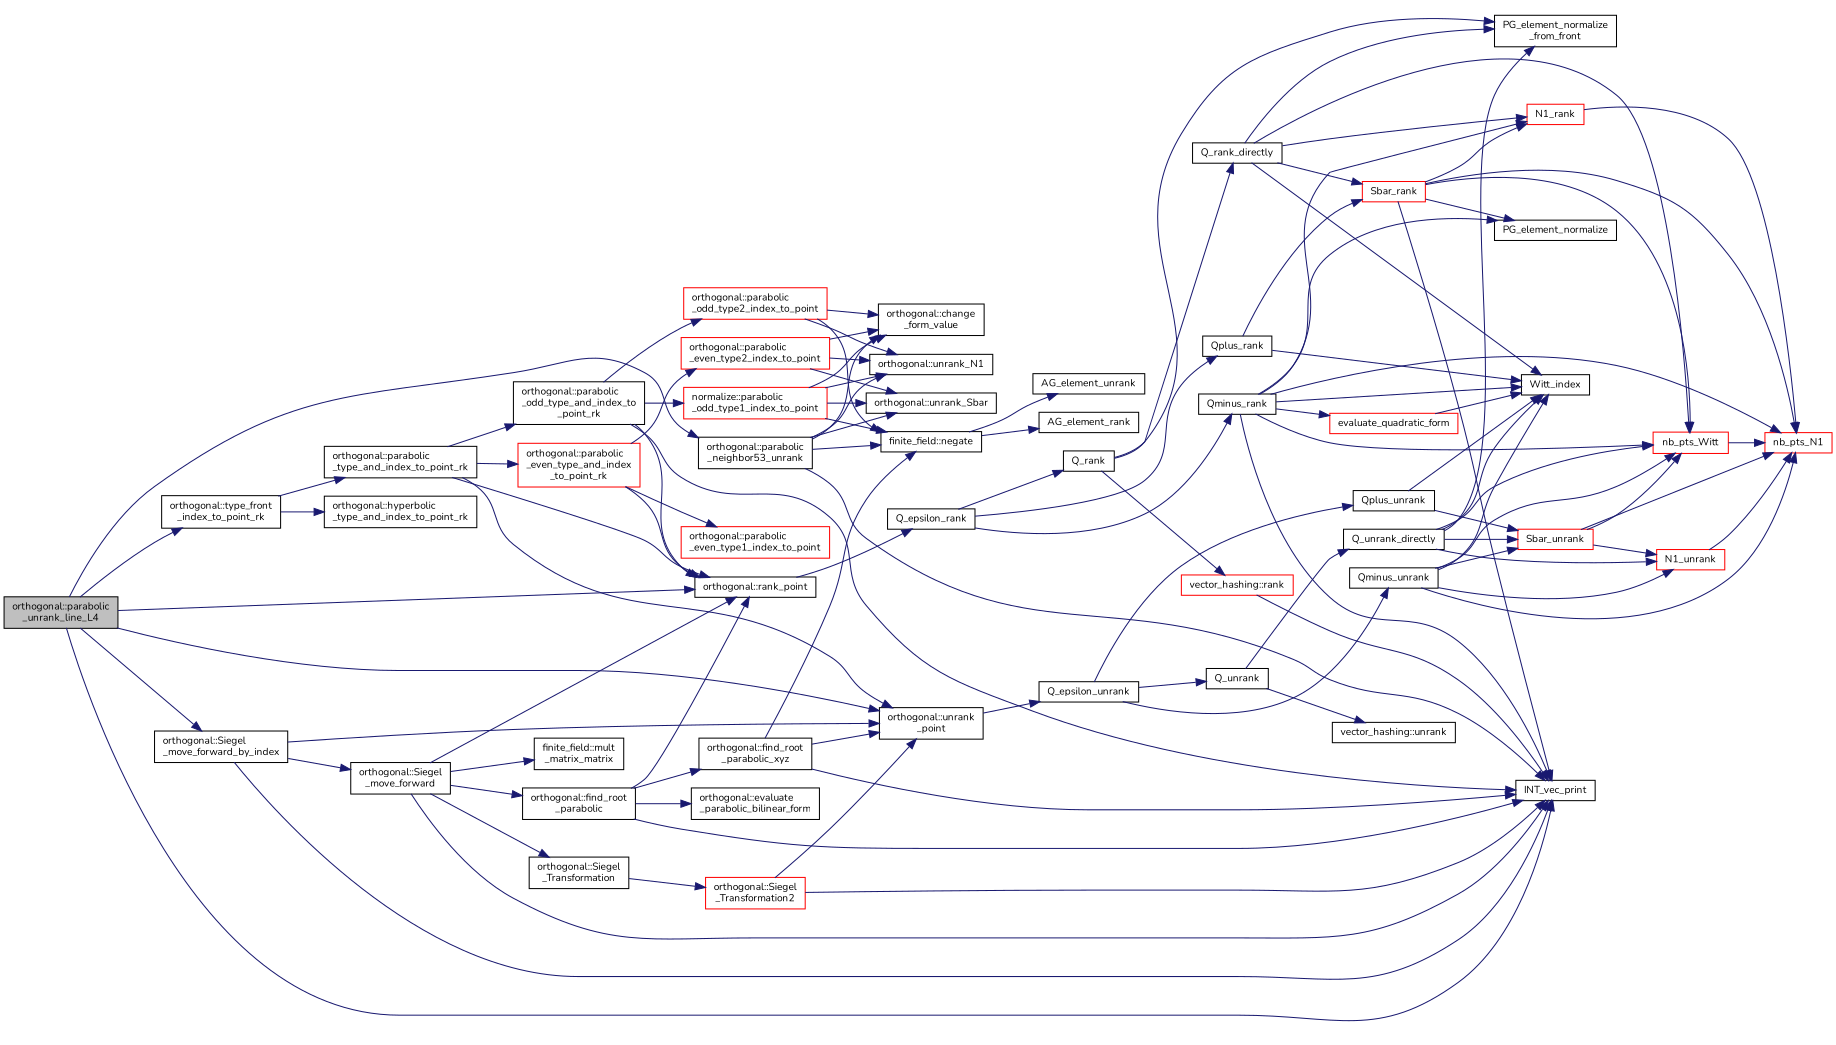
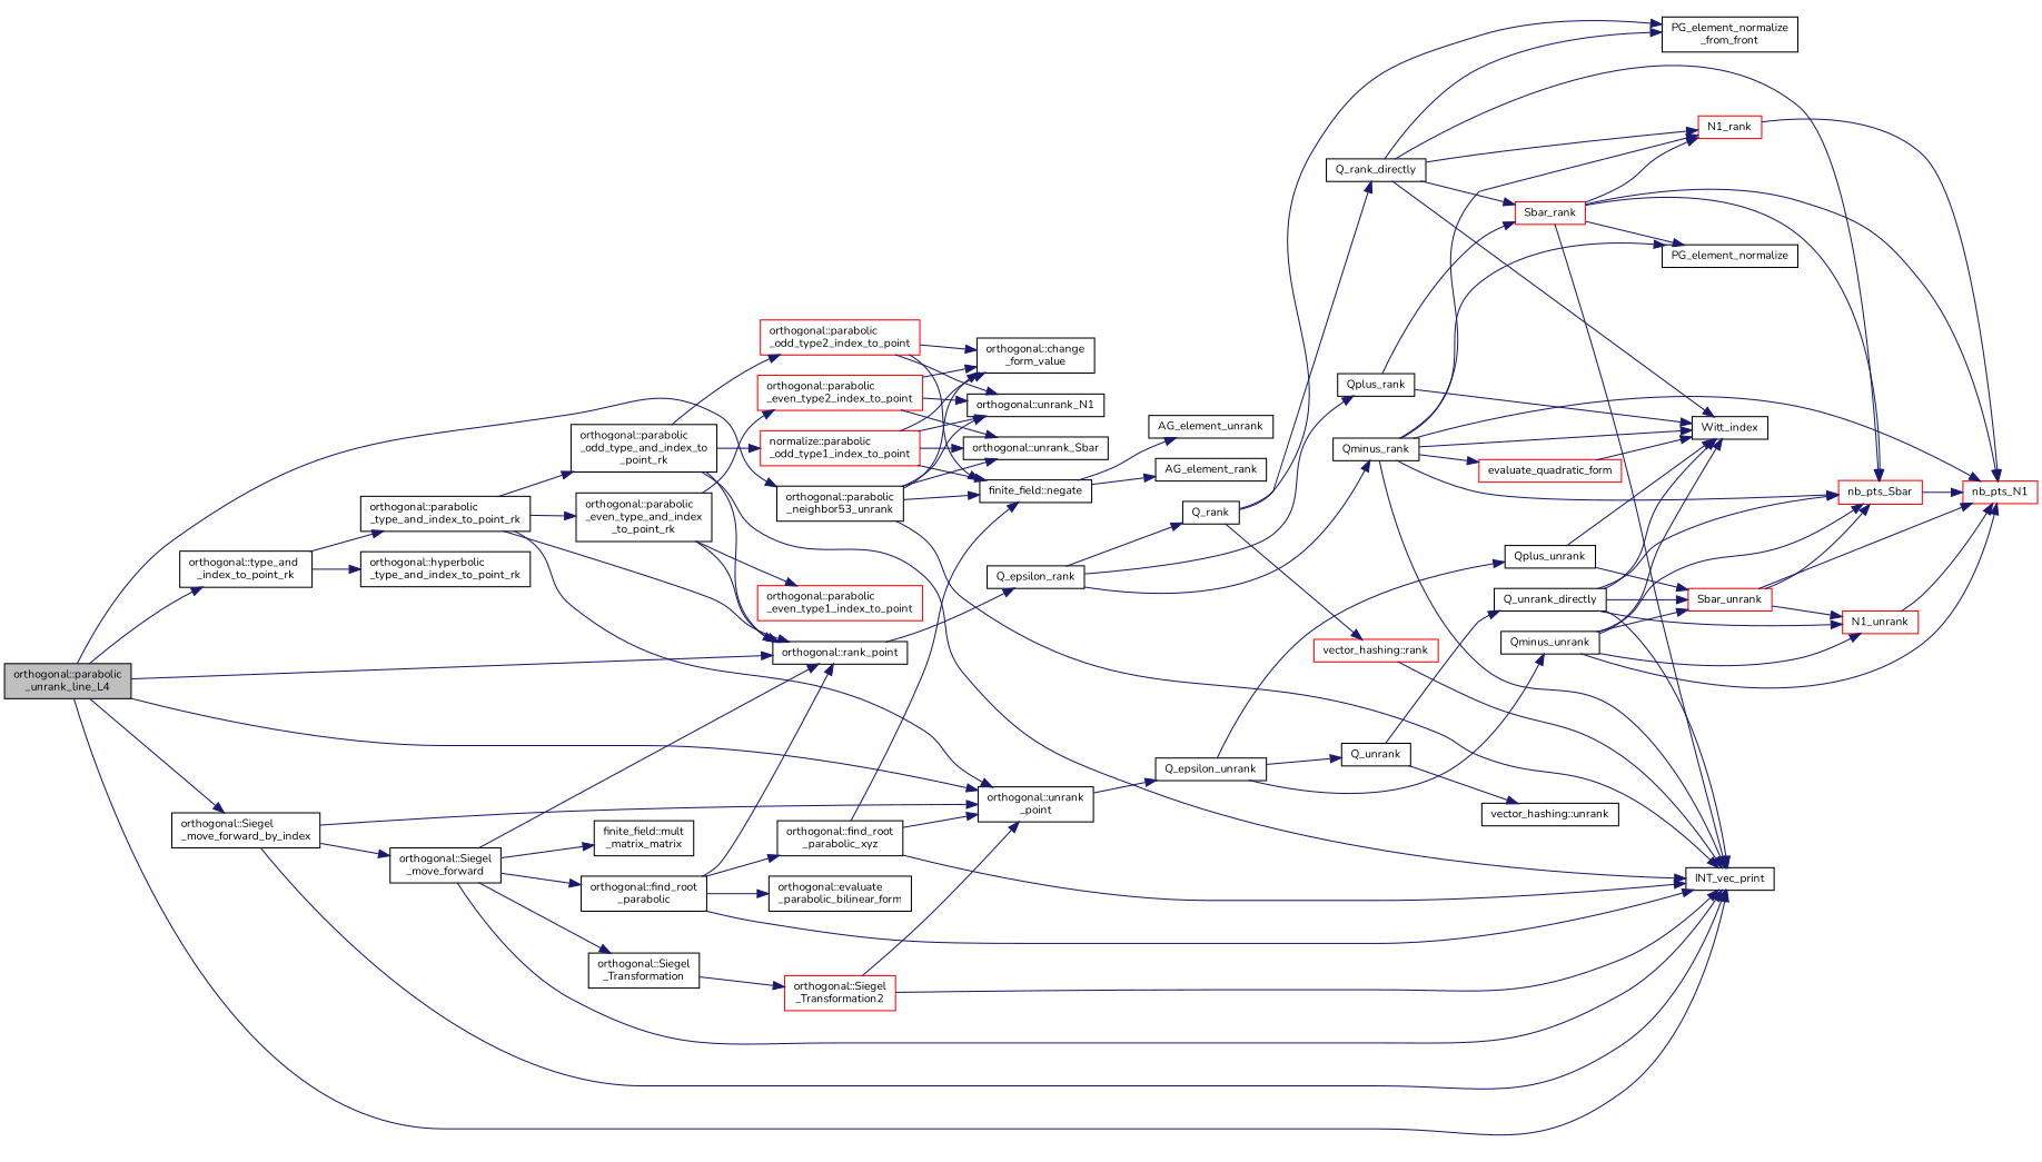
  digraph {
    fontname=Nunito
    rankdir=LR
    node [color=black fillcolor=white fontname=Nunito fontsize=10 shape=record style=filled]
    edge [color=midnightblue fontname=Nunito fontsize=10 labelfontname=Helvetica labelfontsize=10 style=solid]
    n1 [fillcolor=grey75 fontcolor=black height=0.2 label="orthogonal::parabolic\l_unrank_line_L4" width=0.4]
-   n2 [height=0.2 label="orthogonal::type_front\l_index_to_point_rk" width=0.4]
+   n2 [height=0.2 label="orthogonal::type_and\l_index_to_point_rk" width=0.4]
    n3 [height=0.2 label="orthogonal::unrank\l_point" width=0.4]
    n4 [height=0.2 label="orthogonal::rank_point" width=0.4]
    n5 [height=0.2 label=INT_vec_print width=0.4]
    n6 [height=0.2 label="orthogonal::parabolic\l_neighbor53_unrank" width=0.4]
    n7 [height=0.2 label="orthogonal::Siegel\l_move_forward_by_index" width=0.4]
    n8 [height=0.2 label="orthogonal::hyperbolic\l_type_and_index_to_point_rk" width=0.4]
    n9 [height=0.2 label="orthogonal::parabolic\l_type_and_index_to_point_rk" width=0.4]
    n10 [height=0.2 label=Q_epsilon_unrank width=0.4]
    n11 [height=0.2 label=Q_epsilon_rank width=0.4]
    n12 [height=0.2 label="orthogonal::unrank_N1" width=0.4]
    n13 [height=0.2 label="orthogonal::change\l_form_value" width=0.4]
    n14 [height=0.2 label="orthogonal::unrank_Sbar" width=0.4]
    n15 [height=0.2 label="finite_field::negate" width=0.4]
    n16 [height=0.2 label="orthogonal::Siegel\l_move_forward" width=0.4]
-   n17 [color=red height=0.2 label="orthogonal::parabolic\l_even_type_and_index\l_to_point_rk" width=0.4]
+   n17 [height=0.2 label="orthogonal::parabolic\l_even_type_and_index\l_to_point_rk" width=0.4]
    n18 [height=0.2 label="orthogonal::parabolic\l_odd_type_and_index_to\l_point_rk" width=0.4]
    n19 [color=red height=0.2 label="orthogonal::parabolic\l_even_type1_index_to_point" width=0.4]
    n20 [color=red height=0.2 label="orthogonal::parabolic\l_even_type2_index_to_point" width=0.4]
    n21 [color=red height=0.2 label="normalize::parabolic\l_odd_type1_index_to_point" width=0.4]
    n22 [color=red height=0.2 label="orthogonal::parabolic\l_odd_type2_index_to_point" width=0.4]
    n23 [height=0.2 label=Q_unrank width=0.4]
    n24 [height=0.2 label=Qplus_unrank width=0.4]
    n25 [height=0.2 label=Qminus_unrank width=0.4]
    n26 [height=0.2 label="vector_hashing::unrank" width=0.4]
    n27 [height=0.2 label=Q_unrank_directly width=0.4]
    n28 [height=0.2 label=Witt_index width=0.4]
    n29 [color=red height=0.2 label=Sbar_unrank width=0.4]
-   n30 [color=red height=0.2 label=nb_pts_Witt width=0.4]
+   n30 [color=red height=0.2 label=nb_pts_Sbar width=0.4]
    n31 [color=red height=0.2 label=N1_unrank width=0.4]
    n32 [color=red height=0.2 label=nb_pts_N1 width=0.4]
    n33 [height=0.2 label="PG_element_normalize\l_from_front" width=0.4]
    n34 [height=0.2 label=Q_rank width=0.4]
    n35 [height=0.2 label=Qplus_rank width=0.4]
    n36 [height=0.2 label=Qminus_rank width=0.4]
    n37 [color=red height=0.2 label="vector_hashing::rank" width=0.4]
    n38 [height=0.2 label=Q_rank_directly width=0.4]
    n39 [color=red height=0.2 label=Sbar_rank width=0.4]
    n40 [color=red height=0.2 label=N1_rank width=0.4]
    n41 [height=0.2 label=PG_element_normalize width=0.4]
    n42 [color=red height=0.2 label=evaluate_quadratic_form width=0.4]
    n43 [height=0.2 label=AG_element_unrank width=0.4]
    n44 [height=0.2 label=AG_element_rank width=0.4]
    n45 [height=0.2 label="orthogonal::find_root\l_parabolic" width=0.4]
    n46 [height=0.2 label="orthogonal::Siegel\l_Transformation" width=0.4]
    n47 [height=0.2 label="finite_field::mult\l_matrix_matrix" width=0.4]
    n48 [height=0.2 label="orthogonal::find_root\l_parabolic_xyz" width=0.4]
    n49 [height=0.2 label="orthogonal::evaluate\l_parabolic_bilinear_form" width=0.4]
    n50 [color=red height=0.2 label="orthogonal::Siegel\l_Transformation2" width=0.4]
    n1 -> n2
    n1 -> n3
    n1 -> n4
    n1 -> n5
    n1 -> n6
    n1 -> n7
    n2 -> n8
    n2 -> n9
    n3 -> n10
    n4 -> n11
    n6 -> n5
    n6 -> n12
    n6 -> n13
    n6 -> n14
    n6 -> n15
    n7 -> n3
    n7 -> n5
    n7 -> n16
    n9 -> n3
    n9 -> n4
    n9 -> n17
    n9 -> n18
    n10 -> n23
    n10 -> n24
    n10 -> n25
    n11 -> n34
    n11 -> n35
    n11 -> n36
    n15 -> n43
    n15 -> n44
    n16 -> n4
    n16 -> n5
    n16 -> n45
    n16 -> n46
    n16 -> n47
    n17 -> n4
    n17 -> n19
    n17 -> n20
    n18 -> n4
    n18 -> n5
    n18 -> n21
    n18 -> n22
    n20 -> n12
    n20 -> n13
    n20 -> n14
    n21 -> n12
    n21 -> n13
    n21 -> n14
    n21 -> n15
    n22 -> n12
    n22 -> n13
    n22 -> n15
    n23 -> n26
    n23 -> n27
    n24 -> n28
    n24 -> n29
    n25 -> n28
    n25 -> n29
    n25 -> n30
    n25 -> n31
    n25 -> n32
    n27 -> n28
    n27 -> n29
    n27 -> n30
    n27 -> n31
-   n27 -> n33
+   n27 -> n5
    n29 -> n30
    n29 -> n31
    n29 -> n32
    n30 -> n32
    n31 -> n32
    n34 -> n33
    n34 -> n37
    n34 -> n38
    n35 -> n28
    n35 -> n39
    n36 -> n5
    n36 -> n28
    n36 -> n30
    n36 -> n32
    n36 -> n40
    n36 -> n41
    n36 -> n42
    n37 -> n5
    n38 -> n28
    n38 -> n30
    n38 -> n33
    n38 -> n39
    n38 -> n40
    n39 -> n5
    n39 -> n30
    n39 -> n32
    n39 -> n40
    n39 -> n41
    n40 -> n32
    n42 -> n28
    n45 -> n4
    n45 -> n5
    n45 -> n48
    n45 -> n49
    n46 -> n50
    n48 -> n3
    n48 -> n5
    n48 -> n15
    n50 -> n3
    n50 -> n5
  }
